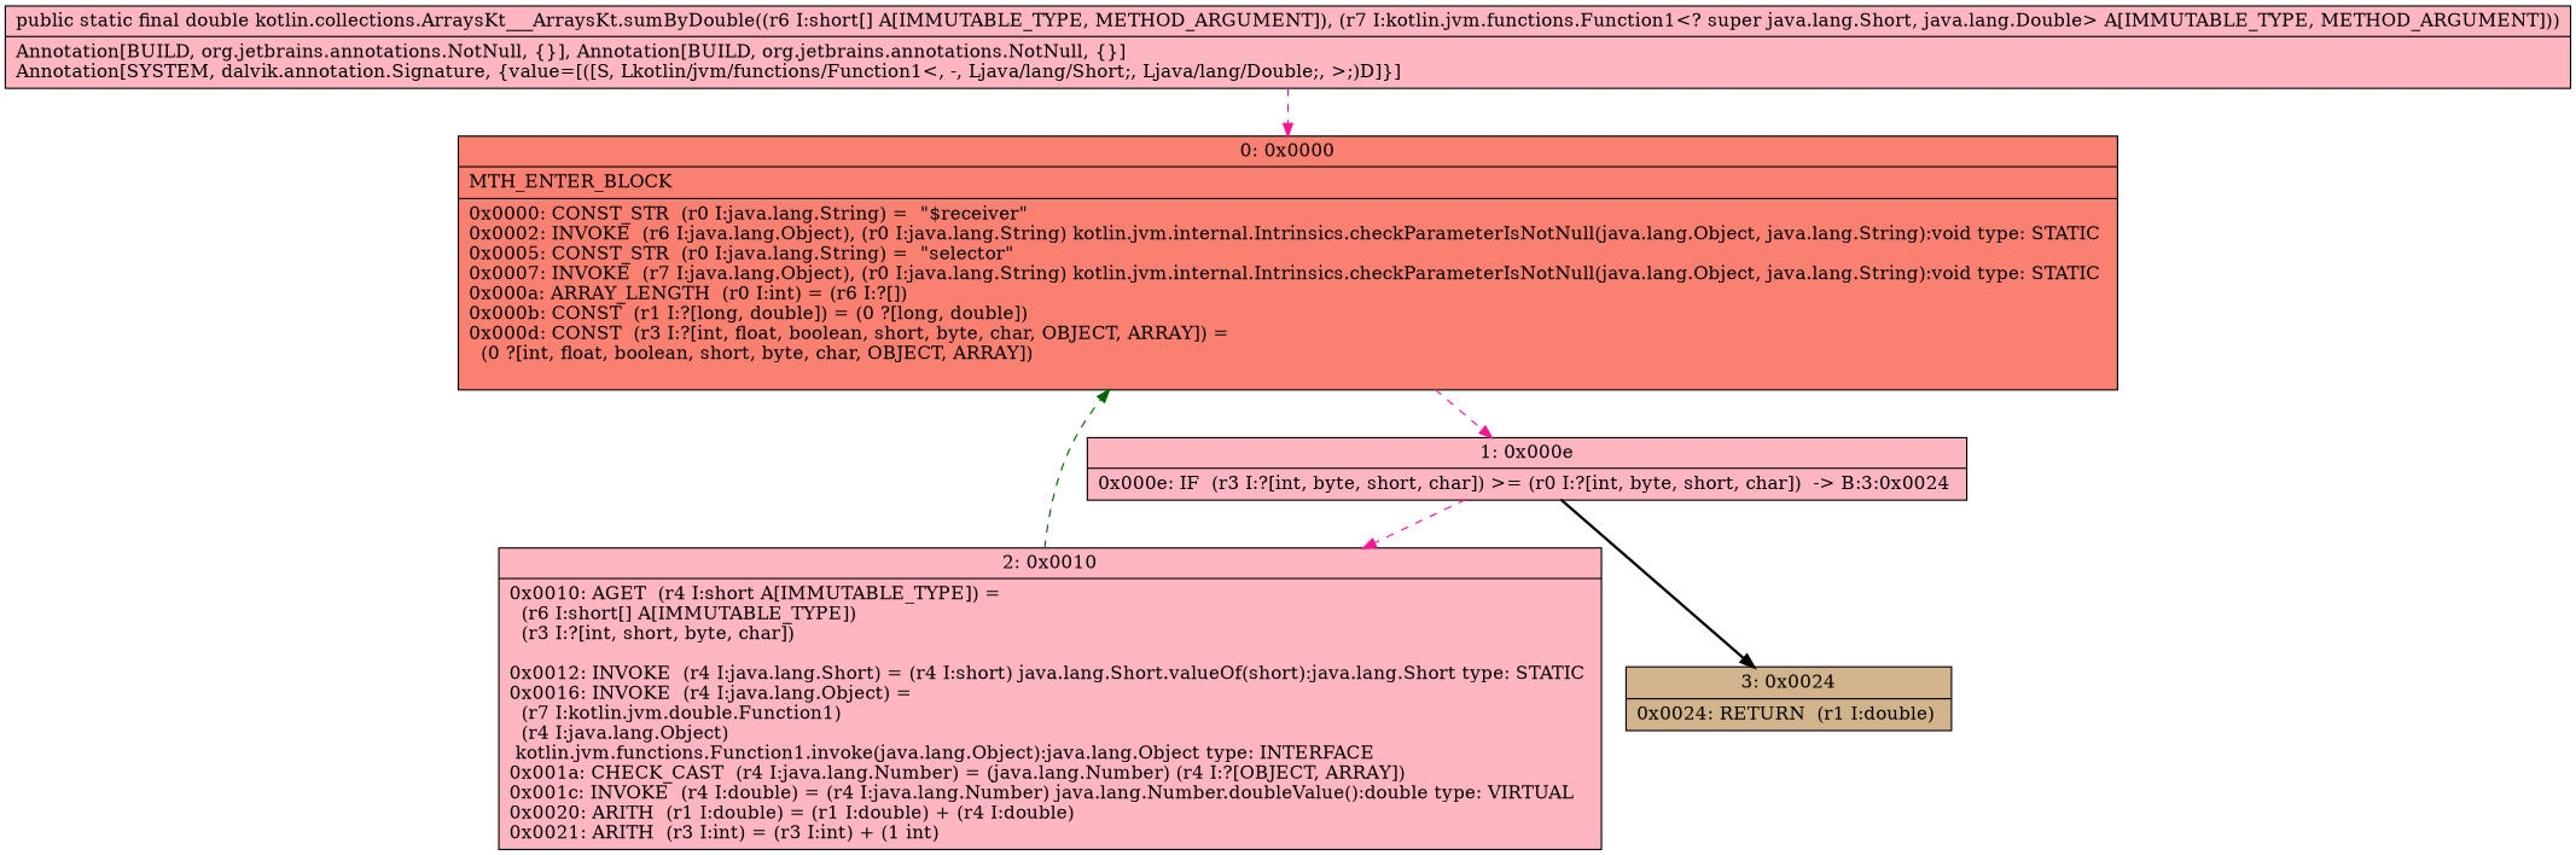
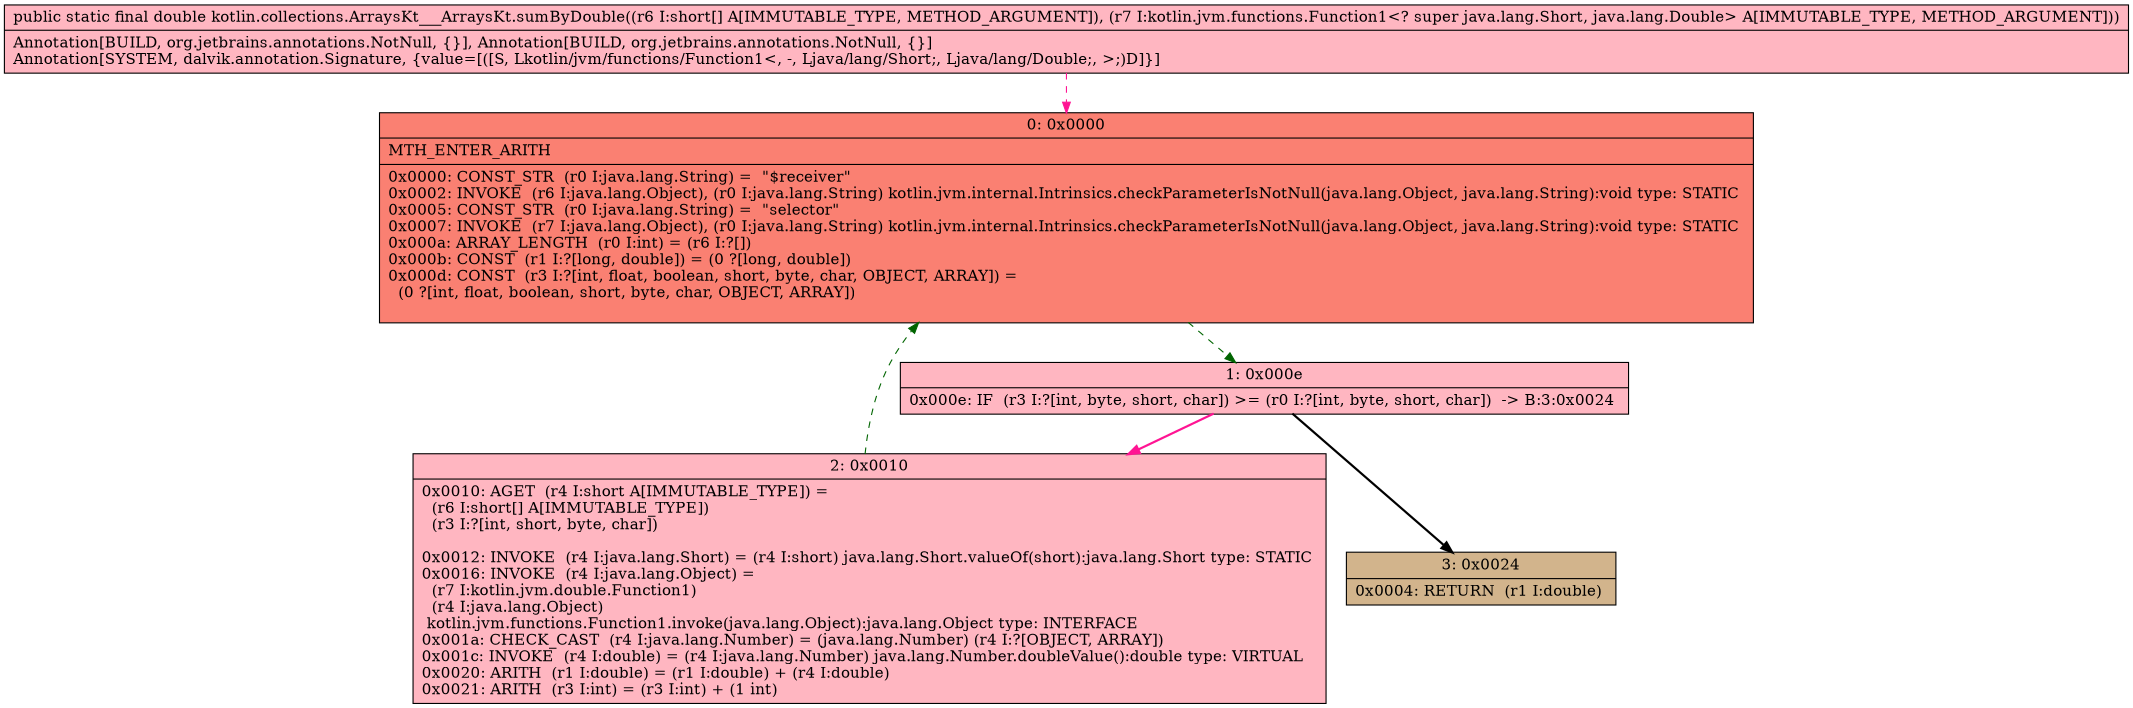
  digraph {
    node [fillcolor=lightpink shape=record style=filled]
    edge [color=darkgreen style=dashed]
-   n1 [fillcolor=salmon label="{0\:\ 0x0000|MTH_ENTER_BLOCK\l|0x0000: CONST_STR  (r0 I:java.lang.String) =  \"$receiver\" \l0x0002: INVOKE  (r6 I:java.lang.Object), (r0 I:java.lang.String) kotlin.jvm.internal.Intrinsics.checkParameterIsNotNull(java.lang.Object, java.lang.String):void type: STATIC \l0x0005: CONST_STR  (r0 I:java.lang.String) =  \"selector\" \l0x0007: INVOKE  (r7 I:java.lang.Object), (r0 I:java.lang.String) kotlin.jvm.internal.Intrinsics.checkParameterIsNotNull(java.lang.Object, java.lang.String):void type: STATIC \l0x000a: ARRAY_LENGTH  (r0 I:int) = (r6 I:?[]) \l0x000b: CONST  (r1 I:?[long, double]) = (0 ?[long, double]) \l0x000d: CONST  (r3 I:?[int, float, boolean, short, byte, char, OBJECT, ARRAY]) = \l  (0 ?[int, float, boolean, short, byte, char, OBJECT, ARRAY])\l \l}"]
+   n1 [fillcolor=salmon label="{0\:\ 0x0000|MTH_ENTER_ARITH\l|0x0000: CONST_STR  (r0 I:java.lang.String) =  \"$receiver\" \l0x0002: INVOKE  (r6 I:java.lang.Object), (r0 I:java.lang.String) kotlin.jvm.internal.Intrinsics.checkParameterIsNotNull(java.lang.Object, java.lang.String):void type: STATIC \l0x0005: CONST_STR  (r0 I:java.lang.String) =  \"selector\" \l0x0007: INVOKE  (r7 I:java.lang.Object), (r0 I:java.lang.String) kotlin.jvm.internal.Intrinsics.checkParameterIsNotNull(java.lang.Object, java.lang.String):void type: STATIC \l0x000a: ARRAY_LENGTH  (r0 I:int) = (r6 I:?[]) \l0x000b: CONST  (r1 I:?[long, double]) = (0 ?[long, double]) \l0x000d: CONST  (r3 I:?[int, float, boolean, short, byte, char, OBJECT, ARRAY]) = \l  (0 ?[int, float, boolean, short, byte, char, OBJECT, ARRAY])\l \l}"]
    n2 [label="{1\:\ 0x000e|0x000e: IF  (r3 I:?[int, byte, short, char]) \>= (r0 I:?[int, byte, short, char])  \-\> B:3:0x0024 \l}"]
    n3 [label="{2\:\ 0x0010|0x0010: AGET  (r4 I:short A[IMMUTABLE_TYPE]) = \l  (r6 I:short[] A[IMMUTABLE_TYPE])\l  (r3 I:?[int, short, byte, char])\l \l0x0012: INVOKE  (r4 I:java.lang.Short) = (r4 I:short) java.lang.Short.valueOf(short):java.lang.Short type: STATIC \l0x0016: INVOKE  (r4 I:java.lang.Object) = \l  (r7 I:kotlin.jvm.double.Function1)\l  (r4 I:java.lang.Object)\l kotlin.jvm.functions.Function1.invoke(java.lang.Object):java.lang.Object type: INTERFACE \l0x001a: CHECK_CAST  (r4 I:java.lang.Number) = (java.lang.Number) (r4 I:?[OBJECT, ARRAY]) \l0x001c: INVOKE  (r4 I:double) = (r4 I:java.lang.Number) java.lang.Number.doubleValue():double type: VIRTUAL \l0x0020: ARITH  (r1 I:double) = (r1 I:double) + (r4 I:double) \l0x0021: ARITH  (r3 I:int) = (r3 I:int) + (1 int) \l}"]
-   n4 [fillcolor=tan label="{3\:\ 0x0024|0x0024: RETURN  (r1 I:double) \l}"]
+   n4 [fillcolor=tan label="{3\:\ 0x0024|0x0004: RETURN  (r1 I:double) \l}"]
    n5 [label="{public static final double kotlin.collections.ArraysKt___ArraysKt.sumByDouble((r6 I:short[] A[IMMUTABLE_TYPE, METHOD_ARGUMENT]), (r7 I:kotlin.jvm.functions.Function1\<? super java.lang.Short, java.lang.Double\> A[IMMUTABLE_TYPE, METHOD_ARGUMENT]))  | Annotation[BUILD, org.jetbrains.annotations.NotNull, \{\}], Annotation[BUILD, org.jetbrains.annotations.NotNull, \{\}]\lAnnotation[SYSTEM, dalvik.annotation.Signature, \{value=[([S, Lkotlin\/jvm\/functions\/Function1\<, \-, Ljava\/lang\/Short;, Ljava\/lang\/Double;, \>;)D]\}]\l}"]
-   n1 -> n2 [color=deeppink]
-   n2 -> n3 [color=deeppink]
+   n1 -> n2
+   n2 -> n3 [color=deeppink style=bold]
    n2 -> n4 [color=black style=bold]
    n3 -> n1
    n5 -> n1 [color=deeppink]
  }
